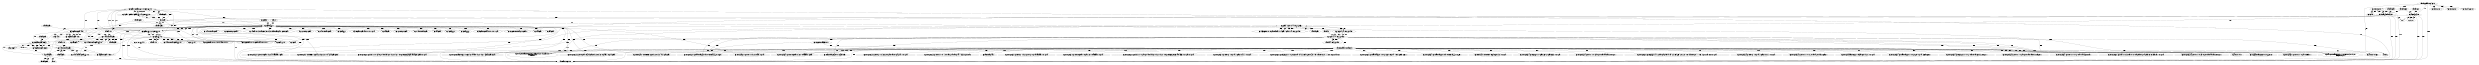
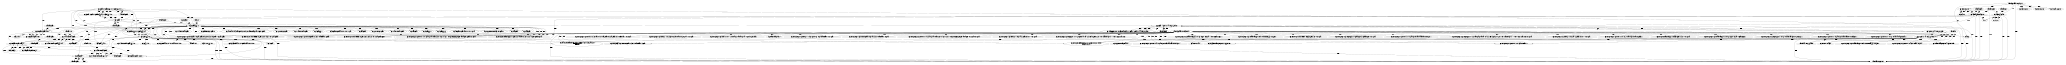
  digraph {
    fontname="DejaVu Sans"
    node [fontname="DejaVu Sans"]
    edge [fontname="DejaVu Sans"]
    n1 [label="(Call,free(target))"]
    n2 [label="(Block,)"]
    n3 [label="(Identifier,target)"]
    n4 [label="(MethodReturn,static void)"]
    n5 [label="(Call,myentity_find_ext(target))"]
    n6 [label="(Call,strcasecmp(target, \"MODIFY\"))"]
    n7 [label="(Identifier,target)"]
    n8 [label="(Call,myentity_find_ext(target) == NULL)"]
    n9 [label="(Call,strcasecmp(target, \"CLEAR\"))"]
    n10 [label="(Literal,\"CLEAR\")"]
    n11 [label="(Call,!strcasecmp(target, \"CLEAR\"))"]
    n12 [label="(Call,strcasecmp(target, \"LIST\"))"]
    n13 [label="(Call,myentity_find_ext(target))"]
    n14 [label="(Call,free(target))"]
    n15 [label="(Call,!strcasecmp(target, \"LIST\"))"]
    n16 [label="(Literal,\"LIST\")"]
    n17 [label="(Call,myentity_find_ext(target) == NULL)"]
    n18 [label="(Identifier,target)"]
    n19 [label="(Call,!target)"]
    n20 [label="(Call,target && target[0] == '+' && flagstr == NULL)"]
    n21 [label="(Call,target[0] == '+')"]
    n22 [label="(Identifier,target)"]
    n23 [label="(Call,!target || (target && target[0] == '+' && flagstr == NULL))"]
    n24 [label="(Call,target != NULL)"]
    n25 [label="(Call,target || !has_priv(si, PRIV_CHAN_AUSPEX))"]
    n26 [label="(Call,target[0] == '+' && flagstr == NULL)"]
    n27 [label="(Identifier,target)"]
    n28 [label="(Call,command_success_string(si, str1, _(\"Flags for \2%s\2 in \2%s\2 are \2%s\2.\"),\n\t\t\t\t\t\ttarget, channel,\n\t\t\t\t\t\tstr1))"]
    n29 [label="(Call,command_fail(si, fault_nosuch_target, _(\"\2%s\2 is not registered.\"), target))"]
    n30 [label="(Call,command_success_string(si, \"\", _(\"No flags for \2%s\2 in \2%s\2.\"),\n\t\t\t\t\t\ttarget, channel))"]
    n31 [label="(Call,command_fail(si, fault_nochange, _(\"Channel access to \2%s\2 for \2%s\2 unchanged.\"), channel, target))"]
    n32 [label="(Call,logcommand(si, CMDLOG_GET, \"FLAGS: \2%s\2 on \2%s\2\", mc->name, target))"]
    n33 [label="(Call,command_fail(si, fault_nosuch_target, _(\"\2%s\2 is not registered.\"), target))"]
    n34 [label="(Call,logcommand(si, CMDLOG_SET, \"FLAGS: \2%s\2 \2%s\2 \2%s\2\", mc->name, target, flagstr))"]
    n35 [label="(Call,command_fail(si, fault_noprivs, _(\"You are not allowed to set \2%s\2 on \2%s\2 in \2%s\2.\"), bitmask_to_flags2(addflags, removeflags), target, mc->name))"]
    n36 [label="(Call,command_success_nodata(si, _(\"Flags \2%s\2 were set on \2%s\2 in \2%s\2.\"), flagstr, target, channel))"]
    n37 [label="(Call,myentity_find_ext(target))"]
    n38 [label="(Call,flags_to_bitmask(target, 0))"]
    n39 [label="(Call,verbose(mc, \"\2%s\2 set flags \2%s\2 on \2%s\2\", get_source_name(si), flagstr, target))"]
    n40 [label="(Call,validhostmask(target))"]
    n41 [label="(Call,myentity_find_ext(target))"]
    n42 [label="(Call,*target == '-')"]
    n43 [label="(Call,irccasecmp(target, entity(si->smu)->name))"]
    n44 [label="(Call,free(target))"]
    n45 [label="(Call,validhostmask(target))"]
    n46 [label="(Call,myentity_find_ext(target))"]
    n47 [label="(Call,free(target))"]
    n48 [label="(Call,*target == '+')"]
    n49 [label="(Call,*target == '=')"]
    n50 [label="(Call,chanacs_open(mc, NULL, target, true, entity(si->smu)))"]
    n51 [label="(Call,irccasecmp(target, entity(si->smu)->name))"]
    n52 [label="(Call,chanacs_find_host_literal(mc, target, 0))"]
    n53 [label="(Call,free(target))"]
    n54 [label="(Call,free(target))"]
    n55 [label="(Call,*target = sstrdup(parv[1]))"]
    n56 [label="(Call,sstrdup(parv[1]))"]
    n57 [label="(Block,)"]
    n58 [label="(Call,!flagstr)"]
    n59 [label="(Call,parv[1])"]
    n60 [label="(Call,!has_priv(si, PRIV_CHAN_AUSPEX))"]
    n61 [label="(Call,metadata_find(mc, \"private:close:closer\") && (target || !has_priv(si, PRIV_CHAN_AUSPEX)))"]
    n62 [label="(Identifier,target)"]
    n63 [label="(MethodParameterIn,char *parv[])"]
    n64 [label="(Call,*flagstr = parv[2])"]
    n65 [label="(Call,strchr(parv[2], ' '))"]
    n66 [label="(Call,strdup(parv[2]))"]
    n67 [label="(Call,*channel = parv[0])"]
    1000106
    n69 [label="(Call,flagstr == NULL)"]
    n70 [label="(Call,parv[2])"]
    n71 [label="(Call,has_priv(si, PRIV_CHAN_AUSPEX))"]
    n72 [label="(Call,command_fail(si, fault_noprivs, _(\"You are not authorized to execute this command.\")))"]
    n73 [label="(Call,do_list(si, mc, 0))"]
    n74 [label="(Identifier,PRIV_CHAN_AUSPEX)"]
    n75 [label="(Call,chanacs_source_has_flag(mc, si, CA_ACLVIEW))"]
    n76 [label="(Call,command_fail(si, fault_noprivs, _(\"You are not logged in.\")))"]
    n77 [label="(Call,do_list(si, mc, flags))"]
    n78 [label="(Call,command_fail(si, fault_needmoreparams, STR_INSUFFICIENT_PARAMS, \"FLAGS\"))"]
    n79 [label="(Call,command_fail(si, fault_noprivs, _(\"\2%s\2 is closed.\"), channel))"]
    n80 [label="(Call,chanacs_source_flags(mc, si))"]
    n81 [label="(Call,does_source_has_flag(mc, si, CA_FOUNDER))"]
    n82 [label="(MethodParameterIn,sourceinfo_t *si)"]
    n83 [label="(Call,command_fail(si, fault_needmoreparams, _(\"Syntax: FLAGS <#channel> MODIFY [target] <flags>\")))"]
    n84 [label="(Call,command_fail(si, fault_needmoreparams, STR_INSUFFICIENT_PARAMS, \"FLAGS\"))"]
    n85 [label="(Call,logcommand(si, CMDLOG_DO, \"CLEAR:FLAGS: \2%s\2\", mc->name))"]
    n86 [label="(Call,command_fail(si, fault_badparams, _(\"Usage: FLAGS %s [target] [flags]\"), mc->name))"]
    n87 [label="(Call,command_fail(si, fault_noprivs, _(\"You are not authorized to execute this command.\")))"]
    n88 [label="(Call,command_fail(si, fault_badparams, _(\"Invalid template name given, use /%s%s TEMPLATE %s for a list\"), ircd->uses_rcommand ? \"\" : \"msg \", chansvs.me->disp, mc->name))"]
    n89 [label="(Call,command_fail(si, fault_toomany, _(\"Channel %s access list is full.\"), mc->name))"]
    n90 [label="(Call,command_fail(si, fault_noprivs, _(\"You may not remove a founder's +f access.\")))"]
    n91 [label="(Call,command_success_nodata(si, _(\"Cleared flags in \2%s\2.\"), mc->name))"]
    n92 [label="(Call,command_fail(si, fault_needmoreparams, _(\"Syntax: FLAGS <channel> [target] [flags]\")))"]
    n93 [label="(Call,command_fail(si, fault_badparams, _(\"You may not set founder status on a hostmask.\")))"]
    n94 [label="(Call,command_fail(si, fault_noprivs, \"You are not authorized to perform this operation.\"))"]
    n95 [label="(Call,command_fail(si, fault_noprivs, _(\"You may not remove the last founder.\")))"]
    n96 [label="(Call,command_fail(si, fault_noprivs, _(\"\2%s\2 does not wish to be added to channel access lists (NEVEROP set).\"), mt->name))"]
    n97 [label="(Call,command_fail(si, fault_toomany, _(\"\2%s\2 cannot take foundership of a channel.\"), mt->name))"]
    n98 [label="(Call,command_fail(si, fault_noprivs, _(\"Only %d founders allowed per channel.\"), chansvs.maxfounders))"]
    n99 [label="(Call,get_source_name(si))"]
    n100 [label="(Call,command_fail(si, fault_toomany, _(\"\2%s\2 has too many channels registered.\"), mt->name))"]
    n101 [label="(Call,command_fail(si, fault_nosuch_target, _(\"Channel \2%s\2 is not registered.\"), channel))"]
    n102 [label="(Call,command_fail(si, fault_noprivs, _(\"You are not allowed to set \2%s\2 on \2%s\2 in \2%s\2.\"), bitmask_to_flags2(addflags, removeflags), mt->name, mc->name))"]
    n103 [label="(Call,command_fail(si, fault_toomany, _(\"Channel %s access list is full.\"), mc->name))"]
    n104 [label="(Call,command_fail(si, fault_badparams, _(\"No valid flags given, use /%s%s HELP FLAGS for a list\"), ircd->uses_rcommand ? \"\" : \"msg \", chansvs.me->disp))"]
    n105 [label="(Literal,'+')"]
    n106 [label="(Call,myentity_find_ext(target) == NULL)"]
    n107 [label="(Call,ca != NULL)"]
    n108 [label="(Call,chanacs_open(mc, mt, NULL, true, entity(si->smu)))"]
    n109 [label="(Identifier,NULL)"]
    n110 [label="(Call,si->smu == NULL)"]
    n111 [label="(Identifier,NULL)"]
    n112 [label="(Call,target[0])"]
    n113 [label="(Identifier,NULL)"]
    n114 [label="(Identifier,parc)"]
    n115 [label="(Identifier,target)"]
    n116 [label="(Identifier,flagstr)"]
    n117 [label="(Identifier,target)"]
    n118 [label="(Identifier,flagstr)"]
-   n119 [label="(Identifier,mc)"]
    n120 [label="(Identifier,target)"]
    n121 [label="(Identifier,si)"]
    n1 -> n2 [label="AST: "]
    n1 -> n3 [label="CFG: "]
    n1 -> n4 [label="DDG: "]
    n3 -> n1 [label="AST: "]
    n5 -> n1 [label="DDG: "]
    n5 -> n6 [label="DDG: "]
    n5 -> n7 [label="CFG: "]
    n5 -> n8 [label="AST: "]
    n5 -> n8 [label="DDG: "]
    n7 -> n5 [label="AST: "]
    n9 -> n1 [label="DDG: "]
    n9 -> n5 [label="DDG: "]
    n9 -> n6 [label="DDG: "]
    n9 -> n10 [label="CFG: "]
    n9 -> n11 [label="AST: "]
    n9 -> n11 [label="DDG: "]
    n9 -> n11 [label="DDG: "]
    n10 -> n9 [label="AST: "]
    n11 -> n9 [label="CFG: "]
    n12 -> n9 [label="DDG: "]
    n12 -> n13 [label="DDG: "]
    n12 -> n14 [label="DDG: "]
    n12 -> n15 [label="AST: "]
    n12 -> n15 [label="DDG: "]
    n12 -> n15 [label="DDG: "]
    n12 -> n16 [label="CFG: "]
    n13 -> n9 [label="DDG: "]
    n13 -> n14 [label="DDG: "]
    n13 -> n17 [label="AST: "]
    n13 -> n17 [label="DDG: "]
    n13 -> n18 [label="CFG: "]
    n15 -> n12 [label="CFG: "]
    n16 -> n12 [label="AST: "]
    n18 -> n13 [label="AST: "]
    n19 -> n12 [label="DDG: "]
    n19 -> n20 [label="DDG: "]
    n19 -> n21 [label="DDG: "]
    n19 -> n22 [label="CFG: "]
    n19 -> n23 [label="AST: "]
    n19 -> n23 [label="DDG: "]
    n19 -> n24 [label="DDG: "]
    n19 -> n25 [label="DDG: "]
    n20 -> n4 [label="DDG: "]
    n20 -> n12 [label="DDG: "]
    n20 -> n23 [label="AST: "]
    n20 -> n23 [label="DDG: "]
    n20 -> n23 [label="DDG: "]
    n20 -> n24 [label="DDG: "]
    n20 -> n26 [label="CFG: "]
    n20 -> n27 [label="CFG: "]
    n21 -> n1 [label="DDG: "]
    n21 -> n4 [label="DDG: "]
    n21 -> n5 [label="DDG: "]
    n21 -> n6 [label="DDG: "]
    n21 -> n9 [label="DDG: "]
    n21 -> n12 [label="DDG: "]
    n21 -> n13 [label="DDG: "]
    n21 -> n14 [label="DDG: "]
    n21 -> n20 [label="DDG: "]
    n21 -> n24 [label="DDG: "]
    n21 -> n26 [label="AST: "]
    n21 -> n26 [label="DDG: "]
    n21 -> n26 [label="DDG: "]
    n21 -> n28 [label="DDG: "]
    n21 -> n29 [label="DDG: "]
    n21 -> n30 [label="DDG: "]
    n21 -> n31 [label="DDG: "]
    n21 -> n32 [label="DDG: "]
    n21 -> n33 [label="DDG: "]
    n21 -> n34 [label="DDG: "]
    n21 -> n35 [label="DDG: "]
    n21 -> n36 [label="DDG: "]
    n21 -> n37 [label="DDG: "]
    n21 -> n38 [label="DDG: "]
    n21 -> n39 [label="DDG: "]
    n21 -> n40 [label="DDG: "]
    n21 -> n41 [label="DDG: "]
    n21 -> n42 [label="DDG: "]
    n21 -> n43 [label="DDG: "]
    n21 -> n44 [label="DDG: "]
    n21 -> n45 [label="DDG: "]
    n21 -> n46 [label="DDG: "]
    n21 -> n47 [label="DDG: "]
    n21 -> n48 [label="DDG: "]
    n21 -> n49 [label="DDG: "]
    n21 -> n50 [label="DDG: "]
    n21 -> n51 [label="DDG: "]
    n21 -> n52 [label="DDG: "]
    n21 -> n53 [label="DDG: "]
    n21 -> n54 [label="DDG: "]
    n22 -> n19 [label="AST: "]
    n23 -> n19 [label="CFG: "]
    n23 -> n20 [label="CFG: "]
    n25 -> n4 [label="DDG: "]
    n25 -> n4 [label="DDG: "]
    n25 -> n60 [label="CFG: "]
    n25 -> n61 [label="AST: "]
    n25 -> n61 [label="DDG: "]
    n25 -> n61 [label="DDG: "]
    n25 -> n62 [label="CFG: "]
    n26 -> n4 [label="DDG: "]
    n26 -> n4 [label="DDG: "]
    n26 -> n20 [label="AST: "]
    n26 -> n20 [label="DDG: "]
    n26 -> n20 [label="DDG: "]
    n26 -> n21 [label="CFG: "]
    n26 -> n69 [label="CFG: "]
    n27 -> n19 [label="CFG: "]
    n27 -> n20 [label="AST: "]
    n55 -> n4 [label="DDG: "]
    n55 -> n4 [label="DDG: "]
    n55 -> n19 [label="DDG: "]
    n55 -> n25 [label="DDG: "]
    n55 -> n56 [label="CFG: "]
    n55 -> n57 [label="AST: "]
    n55 -> n58 [label="DDG: "]
    n56 -> n4 [label="DDG: "]
    n56 -> n55 [label="AST: "]
    n56 -> n55 [label="DDG: "]
    n56 -> n59 [label="CFG: "]
    n59 -> n56 [label="AST: "]
    n60 -> n25 [label="AST: "]
    n60 -> n25 [label="DDG: "]
    n60 -> n71 [label="CFG: "]
    n61 -> n25 [label="CFG: "]
    n62 -> n25 [label="AST: "]
    n63 -> n4 [label="DDG: "]
    n63 -> n56 [label="DDG: "]
    n63 -> n64 [label="DDG: "]
    n63 -> n65 [label="DDG: "]
    n63 -> n66 [label="DDG: "]
    n63 -> n67 [label="DDG: "]
    n63 -> 1000106 [label="AST: "]
    n64 -> n4 [label="DDG: "]
    n64 -> n4 [label="DDG: "]
    n64 -> n57 [label="AST: "]
    n64 -> n69 [label="DDG: "]
    n64 -> n70 [label="CFG: "]
    n69 -> n4 [label="DDG: "]
    n69 -> n4 [label="DDG: "]
    n69 -> n8 [label="DDG: "]
    n69 -> n17 [label="DDG: "]
    n69 -> n24 [label="DDG: "]
    n69 -> n26 [label="AST: "]
    n69 -> n26 [label="DDG: "]
    n69 -> n26 [label="DDG: "]
    n69 -> n50 [label="DDG: "]
    n69 -> n58 [label="DDG: "]
    n69 -> n106 [label="DDG: "]
    n69 -> n107 [label="DDG: "]
    n69 -> n108 [label="DDG: "]
    n69 -> n109 [label="CFG: "]
    n69 -> n110 [label="DDG: "]
    n70 -> n64 [label="AST: "]
    n71 -> n4 [label="DDG: "]
    n71 -> n28 [label="DDG: "]
    n71 -> n29 [label="DDG: "]
    n71 -> n30 [label="DDG: "]
    n71 -> n60 [label="AST: "]
    n71 -> n60 [label="DDG: "]
    n71 -> n60 [label="DDG: "]
    n71 -> n72 [label="DDG: "]
    n71 -> n73 [label="DDG: "]
    n71 -> n74 [label="DDG: "]
    n71 -> n75 [label="DDG: "]
    n71 -> n76 [label="DDG: "]
    n71 -> n77 [label="DDG: "]
    n71 -> n78 [label="DDG: "]
    n71 -> n79 [label="DDG: "]
    n71 -> n80 [label="DDG: "]
    n71 -> n81 [label="DDG: "]
    n74 -> n71 [label="AST: "]
    n80 -> n4 [label="DDG: "]
    n82 -> n4 [label="DDG: "]
    n82 -> n28 [label="DDG: "]
    n82 -> n29 [label="DDG: "]
    n82 -> n30 [label="DDG: "]
    n82 -> n31 [label="DDG: "]
    n82 -> n32 [label="DDG: "]
    n82 -> n33 [label="DDG: "]
    n82 -> n34 [label="DDG: "]
    n82 -> n35 [label="DDG: "]
    n82 -> n36 [label="DDG: "]
    n82 -> 1000106 [label="AST: "]
    n82 -> n71 [label="DDG: "]
    n82 -> n72 [label="DDG: "]
    n82 -> n73 [label="DDG: "]
    n82 -> n75 [label="DDG: "]
    n82 -> n76 [label="DDG: "]
    n82 -> n77 [label="DDG: "]
    n82 -> n78 [label="DDG: "]
    n82 -> n79 [label="DDG: "]
-   n80 -> n82 [label="DDG: "]
+   n82 -> n80 [label="DDG: "]
    n82 -> n81 [label="DDG: "]
    n82 -> n83 [label="DDG: "]
    n82 -> n84 [label="DDG: "]
    n82 -> n85 [label="DDG: "]
    n82 -> n86 [label="DDG: "]
    n82 -> n87 [label="DDG: "]
    n82 -> n88 [label="DDG: "]
    n82 -> n89 [label="DDG: "]
    n82 -> n90 [label="DDG: "]
    n82 -> n91 [label="DDG: "]
    n82 -> n92 [label="DDG: "]
    n82 -> n93 [label="DDG: "]
    n82 -> n94 [label="DDG: "]
    n82 -> n95 [label="DDG: "]
    n82 -> n96 [label="DDG: "]
    n82 -> n97 [label="DDG: "]
    n82 -> n98 [label="DDG: "]
    n82 -> n99 [label="DDG: "]
    n82 -> n100 [label="DDG: "]
    n82 -> n101 [label="DDG: "]
    n82 -> n102 [label="DDG: "]
    n82 -> n103 [label="DDG: "]
    n82 -> n104 [label="DDG: "]
    n105 -> n21 [label="AST: "]
    n109 -> n69 [label="AST: "]
    n111 -> n5 [label="CFG: "]
    n112 -> n21 [label="AST: "]
    n113 -> n13 [label="CFG: "]
    n114 -> n64 [label="CFG: "]
    n115 -> n9 [label="AST: "]
    n116 -> n55 [label="CFG: "]
    n116 -> n64 [label="AST: "]
    n117 -> n12 [label="AST: "]
    n118 -> n21 [label="CFG: "]
    n118 -> n69 [label="AST: "]
-   n119 -> n1 [label="CFG: "]
    n120 -> n55 [label="AST: "]
    n121 -> n71 [label="AST: "]
  }
